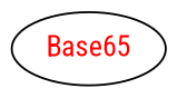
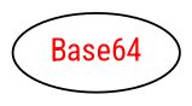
  digraph {
    concentrate=true
    rankdir=LR
    ranksep=2.0
    splines=ortho
    fontname="Roboto Condensed"
-   Base64 [fontcolor=red fontname="Roboto Condensed" label=Base65]
+   Base64 [fontcolor=red fontname="Roboto Condensed"]
  }
